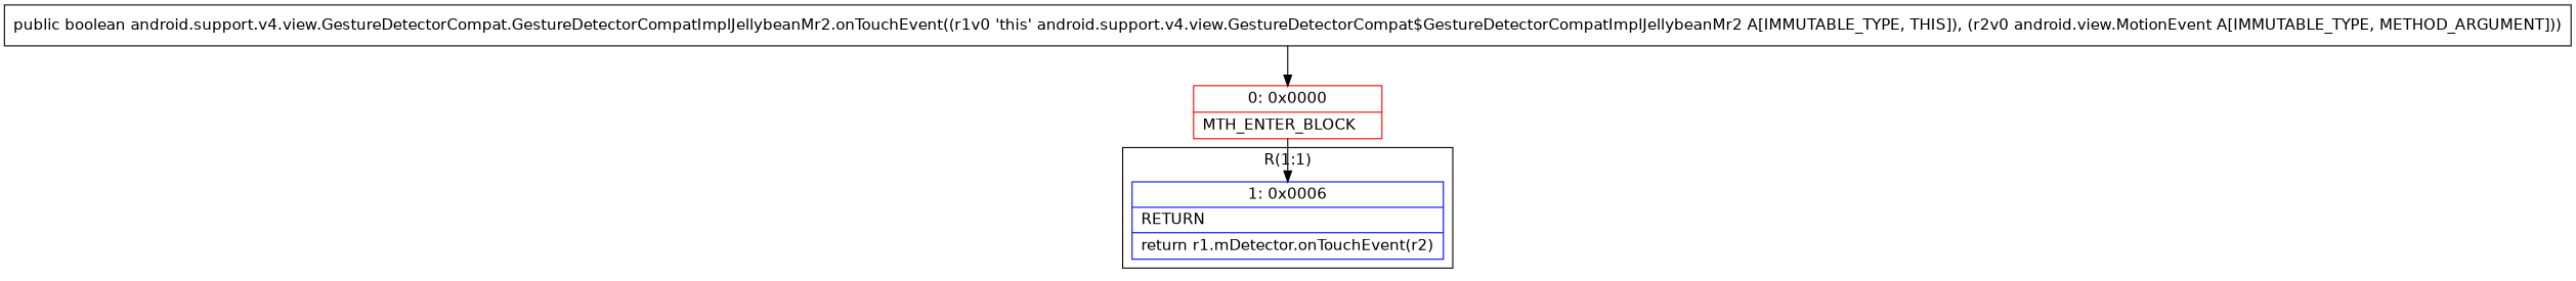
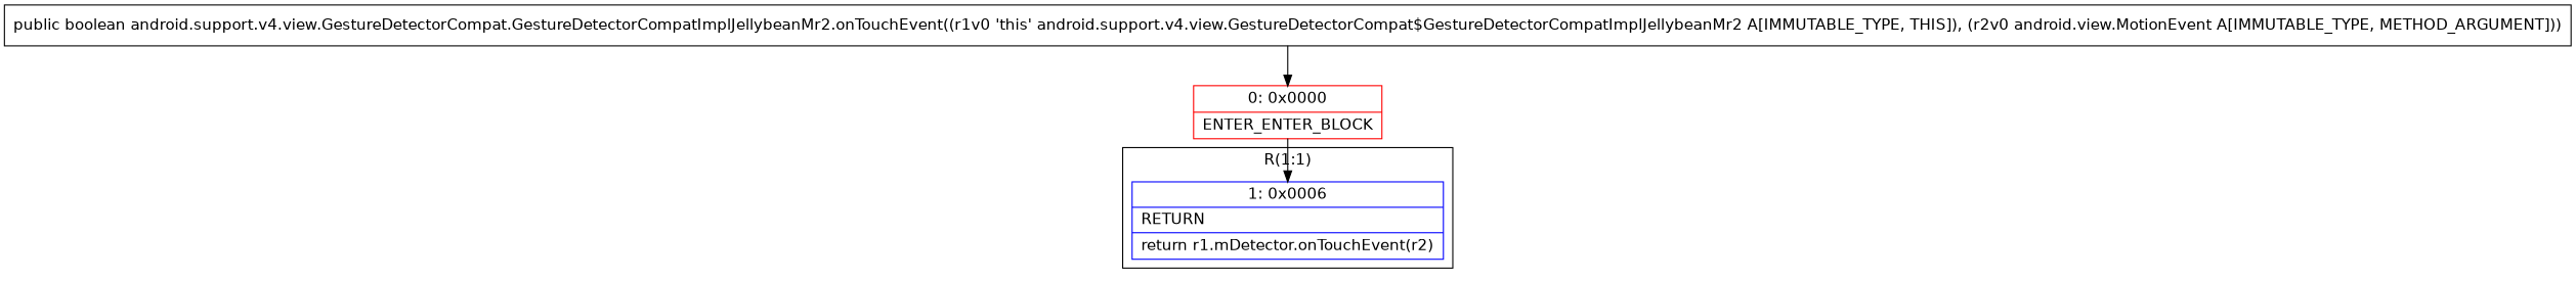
  digraph {
    fontname="DejaVu Sans"
    node [shape=record fontname="DejaVu Sans"]
    edge [fontname="DejaVu Sans"]
    n1 [color=blue label="{1\:\ 0x0006|RETURN\l|return r1.mDetector.onTouchEvent(r2)\l}"]
-   n2 [color=red label="{0\:\ 0x0000|MTH_ENTER_BLOCK\l}"]
+   n2 [color=red label="{0\:\ 0x0000|ENTER_ENTER_BLOCK\l}"]
    n3 [label="{public boolean android.support.v4.view.GestureDetectorCompat.GestureDetectorCompatImplJellybeanMr2.onTouchEvent((r1v0 'this' android.support.v4.view.GestureDetectorCompat$GestureDetectorCompatImplJellybeanMr2 A[IMMUTABLE_TYPE, THIS]), (r2v0 android.view.MotionEvent A[IMMUTABLE_TYPE, METHOD_ARGUMENT])) }"]
    subgraph cluster_1 {
      label="R(1:1)"
      n1
    }
    n2 -> n1
    n3 -> n2
  }
